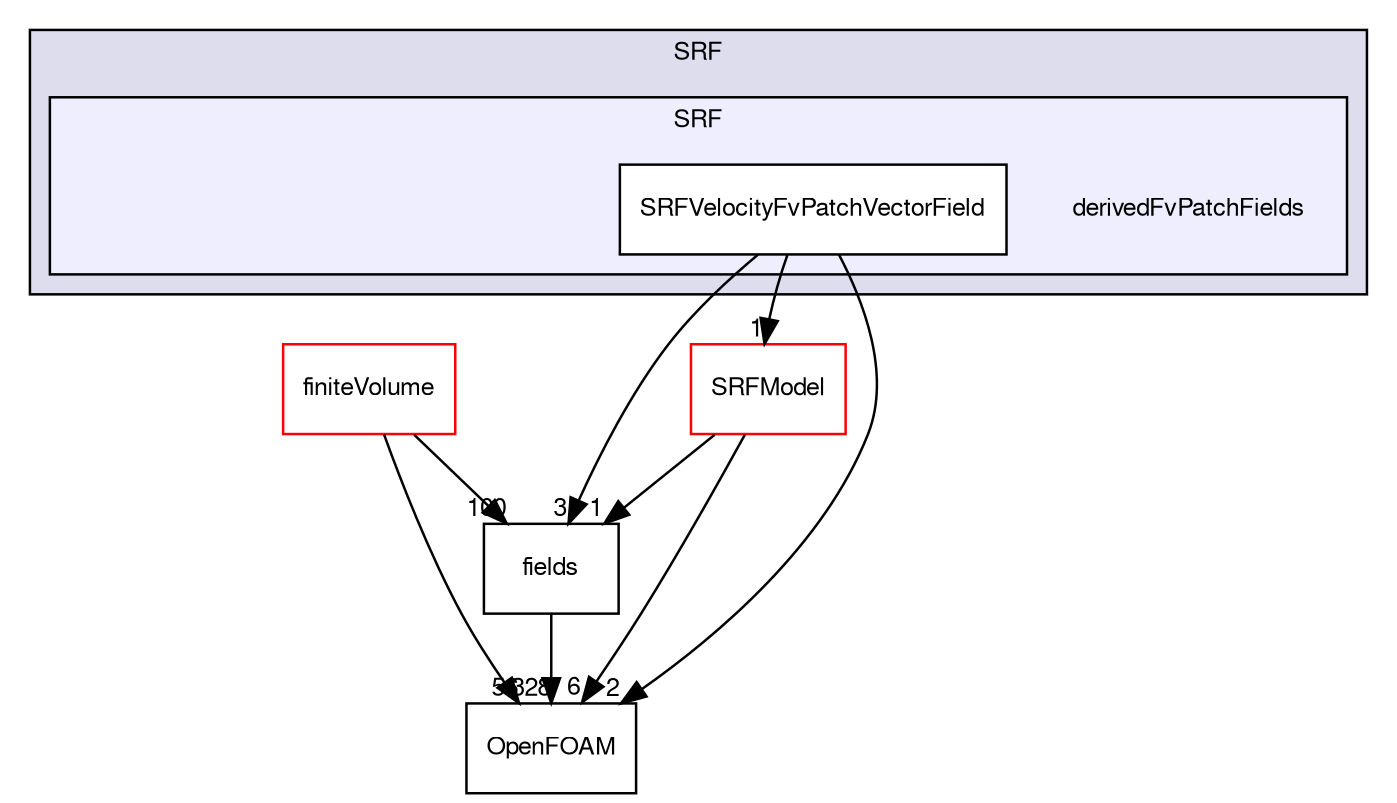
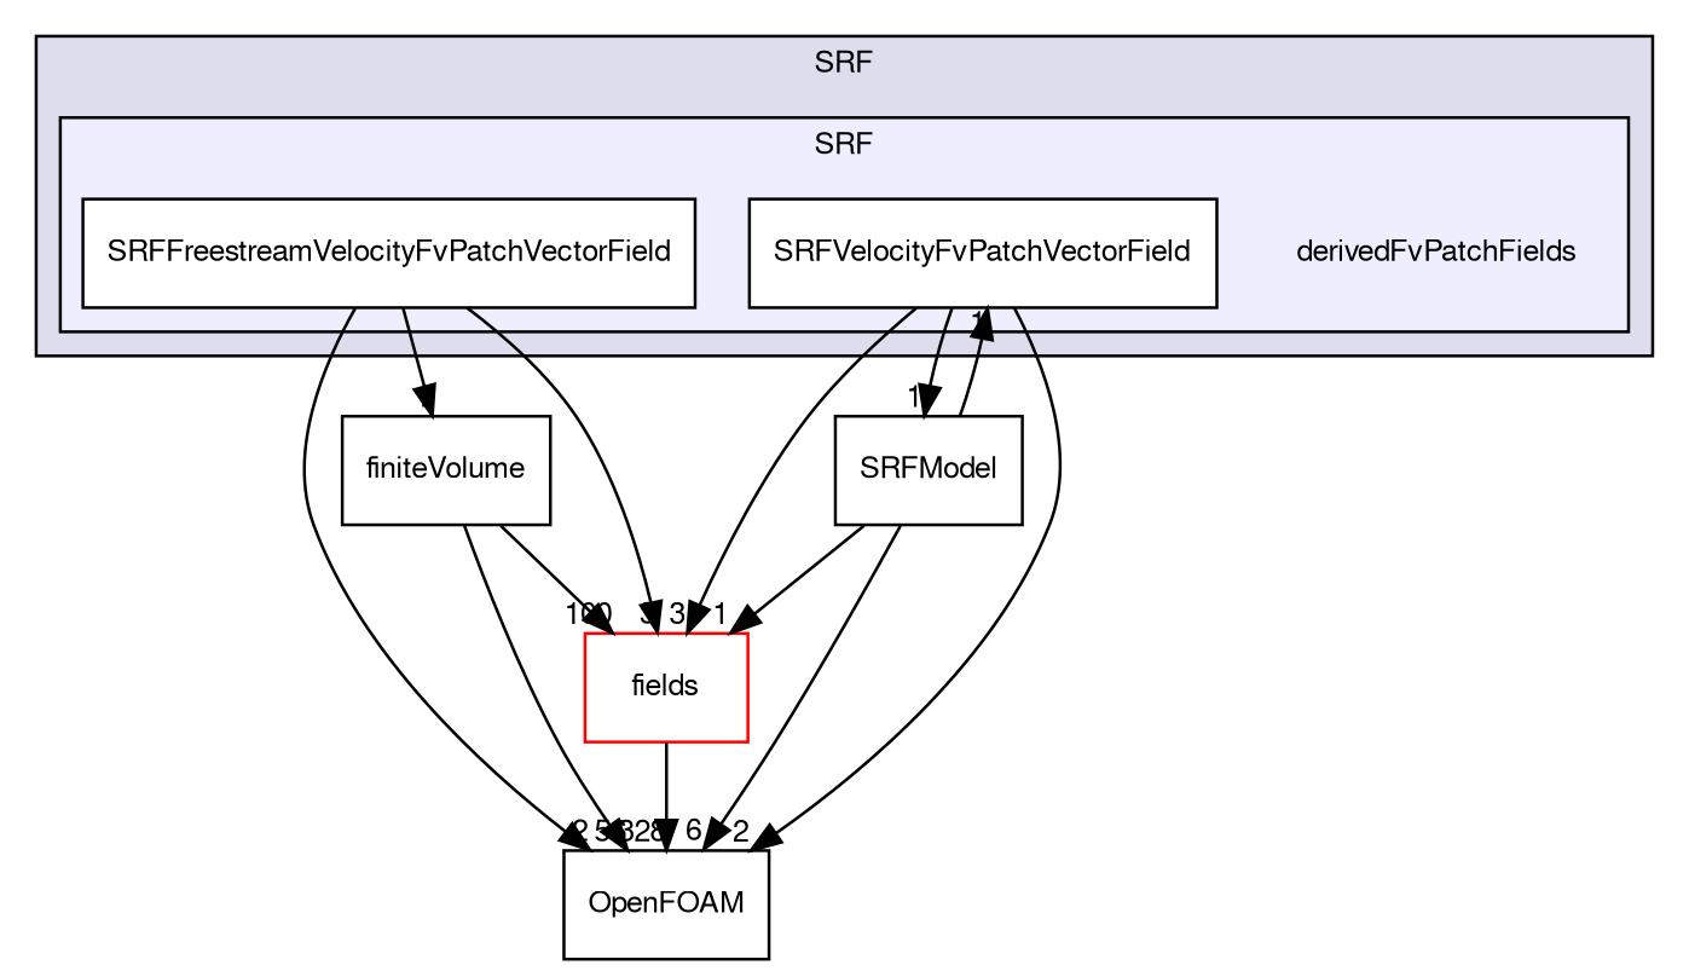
  digraph {
    compound=true
    node [color=red fontname=FreeSans fontsize=10 shape=box]
    edge [headlabel=1 labeldistance=1.5 labelfontname=FreeSans labelfontsize=10]
    n1 [label=derivedFvPatchFields shape=plaintext]
+   n2 [color=black fillcolor=white label=SRFFreestreamVelocityFvPatchVectorField style=filled]
    n3 [color=black fillcolor=white label=SRFVelocityFvPatchVectorField style=filled]
-   n4 [color=black label=fields]
-   n5 [label=finiteVolume]
+   n4 [label=fields]
+   n5 [color=black label=finiteVolume]
    n6 [color=black label=OpenFOAM]
-   n7 [label=SRFModel]
+   n7 [color=black label=SRFModel]
    subgraph cluster_1 {
      bgcolor="#ddddee"
      fontname=FreeSans
      fontsize=10
      label=SRF
      pencolor=black
      subgraph cluster_2 {
        bgcolor="#eeeeff"
        fontname=FreeSans
        fontsize=10
        label=SRF
        pencolor=black
        n1
+       n2
        n3
      }
    }
+   n2 -> n4 [headlabel=3]
+   n2 -> n5
+   n2 -> n6 [headlabel=2]
    n3 -> n4 [headlabel=3]
    n3 -> n6 [headlabel=2]
    n3 -> n7
    n4 -> n6 [headlabel=328]
    n5 -> n4 [headlabel=100]
    n5 -> n6 [headlabel=56]
+   n7 -> n3
    n7 -> n4
    n7 -> n6 [headlabel=6]
  }
